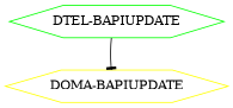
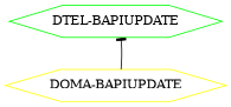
  digraph {
    node [shape=hexagon]
    "DTEL-BAPIUPDATE" [color=green]
    "DOMA-BAPIUPDATE" [color=yellow]
-   "DTEL-BAPIUPDATE" -> "DOMA-BAPIUPDATE" [arrowhead=tee]
+   "DOMA-BAPIUPDATE" -> "DTEL-BAPIUPDATE" [arrowhead=tee]
  }
